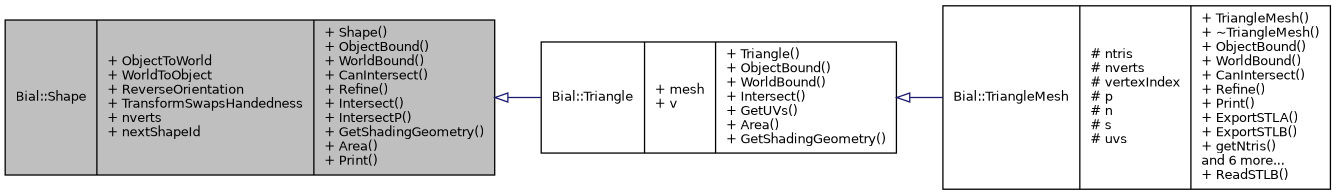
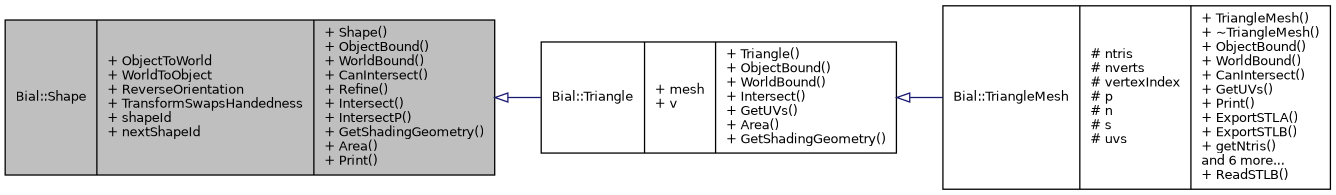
  digraph {
    rankdir=LR
    node [color=black fillcolor=white fontname=Helvetica fontsize=10 shape=record style=filled]
    edge [arrowtail=onormal color=midnightblue dir=back fontname=Helvetica fontsize=10 labelfontname=Helvetica labelfontsize=10 style=solid]
-   n1 [fillcolor=grey75 fontcolor=black height=0.2 label="{Bial::Shape\n|+ ObjectToWorld\l+ WorldToObject\l+ ReverseOrientation\l+ TransformSwapsHandedness\l+ nverts\l+ nextShapeId\l|+ Shape()\l+ ObjectBound()\l+ WorldBound()\l+ CanIntersect()\l+ Refine()\l+ Intersect()\l+ IntersectP()\l+ GetShadingGeometry()\l+ Area()\l+ Print()\l}" width=0.4]
+   n1 [fillcolor=grey75 fontcolor=black height=0.2 label="{Bial::Shape\n|+ ObjectToWorld\l+ WorldToObject\l+ ReverseOrientation\l+ TransformSwapsHandedness\l+ shapeId\l+ nextShapeId\l|+ Shape()\l+ ObjectBound()\l+ WorldBound()\l+ CanIntersect()\l+ Refine()\l+ Intersect()\l+ IntersectP()\l+ GetShadingGeometry()\l+ Area()\l+ Print()\l}" width=0.4]
    n2 [height=0.2 label="{Bial::Triangle\n|+ mesh\l+ v\l|+ Triangle()\l+ ObjectBound()\l+ WorldBound()\l+ Intersect()\l+ GetUVs()\l+ Area()\l+ GetShadingGeometry()\l}" width=0.4]
-   n3 [height=0.2 label="{Bial::TriangleMesh\n|# ntris\l# nverts\l# vertexIndex\l# p\l# n\l# s\l# uvs\l|+ TriangleMesh()\l+ ~TriangleMesh()\l+ ObjectBound()\l+ WorldBound()\l+ CanIntersect()\l+ Refine()\l+ Print()\l+ ExportSTLA()\l+ ExportSTLB()\l+ getNtris()\land 6 more...\l+ ReadSTLB()\l}" width=0.4]
+   n3 [height=0.2 label="{Bial::TriangleMesh\n|# ntris\l# nverts\l# vertexIndex\l# p\l# n\l# s\l# uvs\l|+ TriangleMesh()\l+ ~TriangleMesh()\l+ ObjectBound()\l+ WorldBound()\l+ CanIntersect()\l+ GetUVs()\l+ Print()\l+ ExportSTLA()\l+ ExportSTLB()\l+ getNtris()\land 6 more...\l+ ReadSTLB()\l}" width=0.4]
    n1 -> n2
    n2 -> n3
  }
